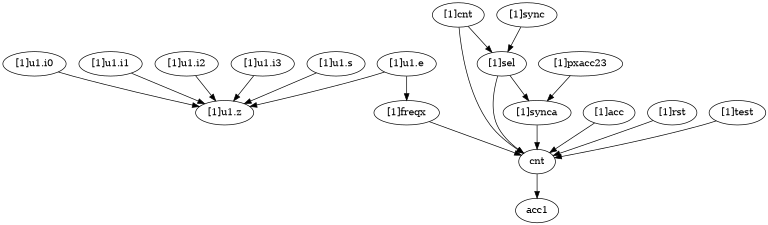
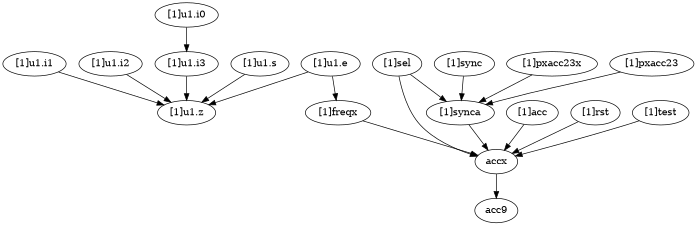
  strict digraph {
    node [complexity=8 importance=0.108539881959 rank=0.0135674852449]
    "[1]u1.z" [complexity=6 importance=0.0986798945999 rank=0.0164466491]
    "[1]u1.i0"
    "[1]freqx" [complexity=6 importance=0.065688623442 rank=0.010948103907]
-   accx [complexity=2 importance=0.0426200912327 rank=0.0213100456164 label=cnt]
+   accx [complexity=2 importance=0.0426200912327 rank=0.0213100456164]
    "[1]u1.i1"
    "[1]u1.i2"
    "[1]u1.e" [complexity=7 importance=0.499972724254 rank=0.0714246748934]
-   "[1]cnt" [complexity=11 importance=0.115171591076 rank=0.0104701446433]
    "[1]sel" [complexity=9 importance=0.108598339822 rank=0.0120664822024]
    "[1]synca" [complexity=3 importance=0.101659895667 rank=0.033886631889]
-   acc1 [complexity=0 importance=0.00934607227333 rank=0.0]
+   acc1 [complexity=0 importance=0.00934607227333 rank=0.0 label=acc9]
    "[1]acc" [complexity=6 importance=0.0522139734181 rank=0.00870232890302]
    "[1]rst" [complexity=3 importance=0.134433524953 rank=0.0448111749842]
    "[1]sync" [complexity=9 importance=0.108233146921 rank=0.0120259052135]
+   "[1]pxacc23x" [complexity=9 importance=0.110493487956 rank=0.0122770542173]
    "[1]u1.i3"
    "[1]test" [complexity=4 importance=0.134433524953 rank=0.0336083812382]
    "[1]pxacc23" [complexity=9 importance=0.113030358031 rank=0.0125589286701]
    "[1]u1.s" [complexity=7 importance=0.401540639566 rank=0.0573629485094]
-   "[1]u1.i0" -> "[1]u1.z"
+   "[1]u1.i0" -> "[1]u1.i3"
    "[1]freqx" -> accx
    accx -> acc1
    "[1]u1.i1" -> "[1]u1.z"
    "[1]u1.i2" -> "[1]u1.z"
    "[1]u1.e" -> "[1]u1.z"
    "[1]u1.e" -> "[1]freqx"
-   "[1]cnt" -> accx
-   "[1]cnt" -> "[1]sel"
    "[1]sel" -> accx
    "[1]sel" -> "[1]synca"
    "[1]synca" -> accx
    "[1]acc" -> accx
    "[1]rst" -> accx
-   "[1]sync" -> "[1]sel"
+   "[1]sync" -> "[1]synca"
+   "[1]pxacc23x" -> "[1]synca"
    "[1]u1.i3" -> "[1]u1.z"
    "[1]test" -> accx
    "[1]pxacc23" -> "[1]synca"
    "[1]u1.s" -> "[1]u1.z"
  }
